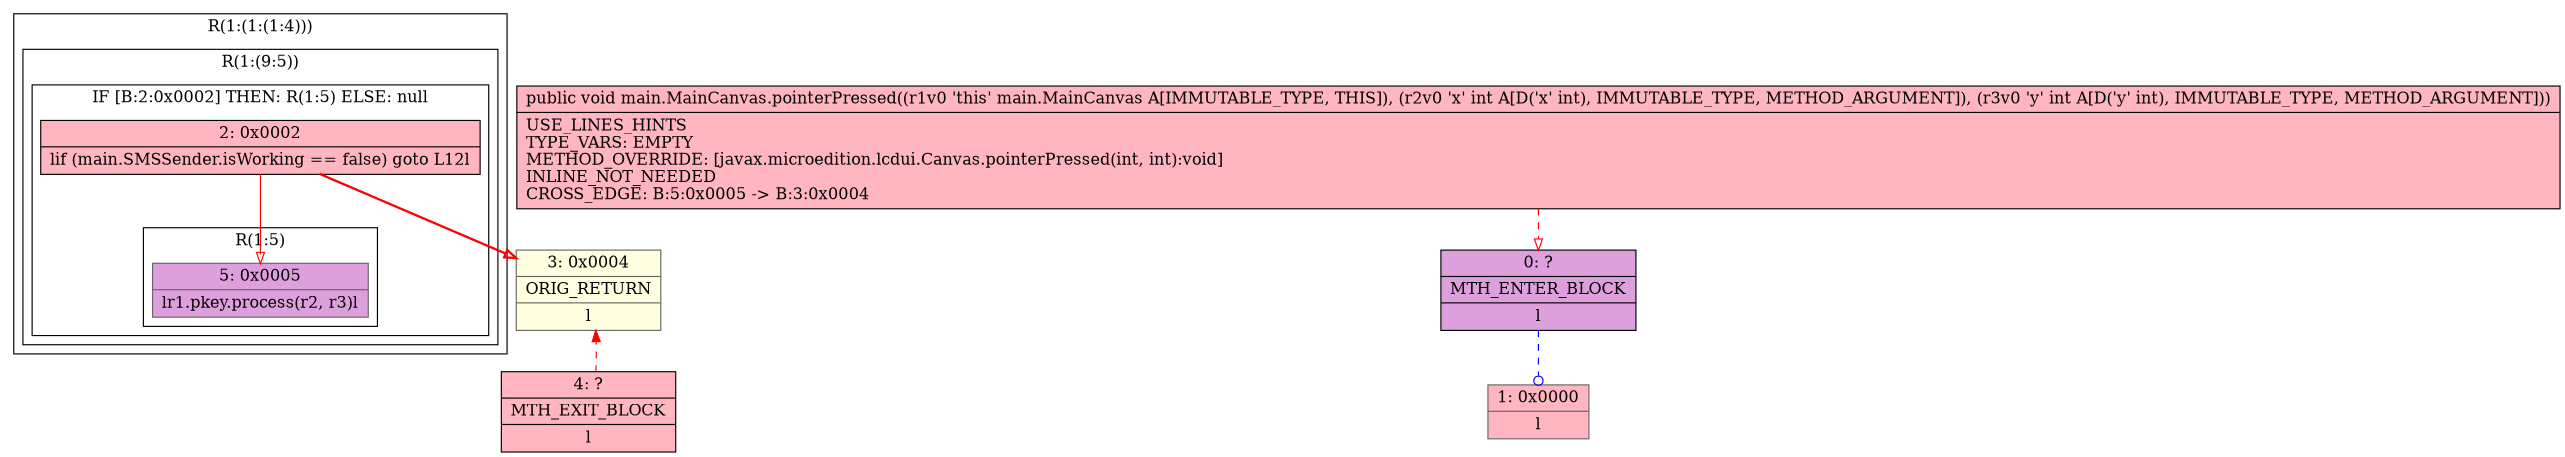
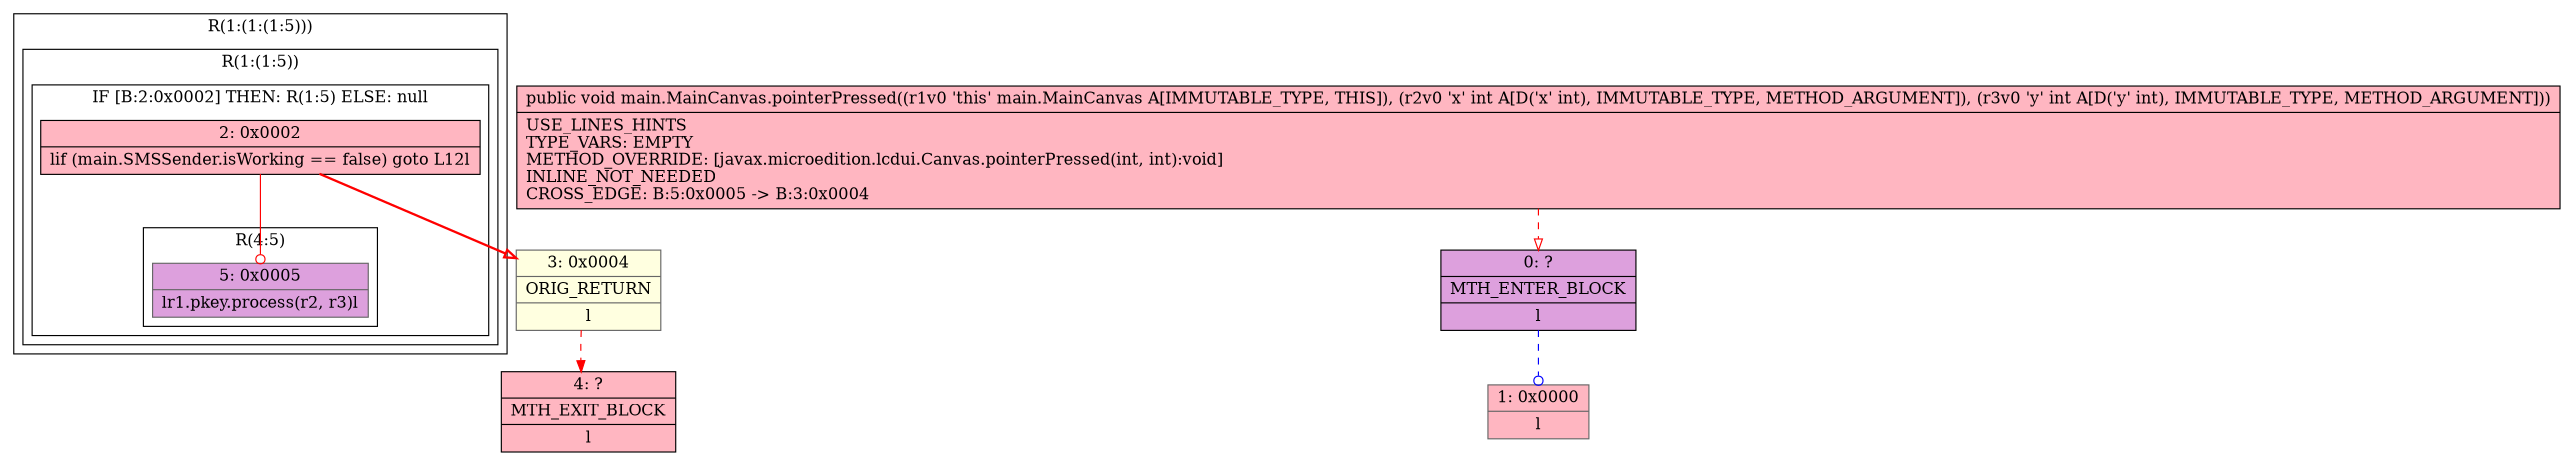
  digraph {
    node [color=black fillcolor=lightpink shape=record style=filled]
    edge [arrowhead=odot color=red style=dashed]
    n1 [color=gray40 fillcolor=plum label="{5\:\ 0x0005|lr1.pkey.process(r2, r3)l}"]
    n2 [label="{2\:\ 0x0002|lif (main.SMSSender.isWorking == false) goto L12l}"]
    n3 [color=gray40 fillcolor=lightyellow label="{3\:\ 0x0004|ORIG_RETURN\l|l}"]
    n4 [label="{4\:\ ?|MTH_EXIT_BLOCK\l|l}"]
    n5 [fillcolor=plum label="{0\:\ ?|MTH_ENTER_BLOCK\l|l}"]
    n6 [color=gray40 label="{1\:\ 0x0000|l}"]
    n7 [label="{public void main.MainCanvas.pointerPressed((r1v0 'this' main.MainCanvas A[IMMUTABLE_TYPE, THIS]), (r2v0 'x' int A[D('x' int), IMMUTABLE_TYPE, METHOD_ARGUMENT]), (r3v0 'y' int A[D('y' int), IMMUTABLE_TYPE, METHOD_ARGUMENT]))  | USE_LINES_HINTS\lTYPE_VARS: EMPTY\lMETHOD_OVERRIDE: [javax.microedition.lcdui.Canvas.pointerPressed(int, int):void]\lINLINE_NOT_NEEDED\lCROSS_EDGE: B:5:0x0005 \-\> B:3:0x0004\l}"]
    subgraph cluster_1 {
-     label="R(1:(1:(1:4)))"
+     label="R(1:(1:(1:5)))"
      subgraph cluster_2 {
-       label="R(1:(9:5))"
+       label="R(1:(1:5))"
        subgraph cluster_3 {
          label="IF [B:2:0x0002] THEN: R(1:5) ELSE: null"
          n2
          subgraph cluster_4 {
-           label="R(1:5)"
+           label="R(4:5)"
            n1
          }
        }
      }
    }
-   n2 -> n1 [arrowhead=onormal style=solid]
+   n2 -> n1 [style=solid]
    n2 -> n3 [arrowhead=onormal style=bold]
-   n4 -> n3 [arrowhead=normal]
+   n3 -> n4 [arrowhead=normal]
    n5 -> n6 [color=blue]
    n7 -> n5 [arrowhead=onormal]
  }
